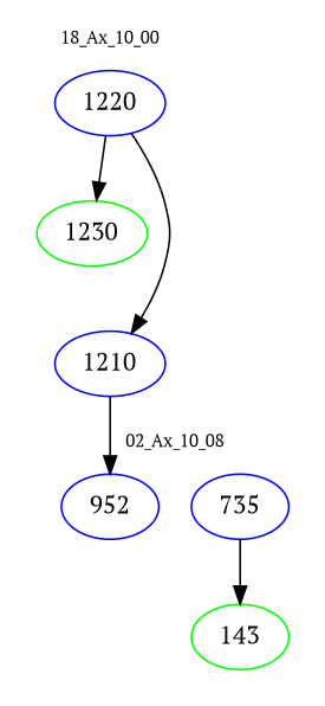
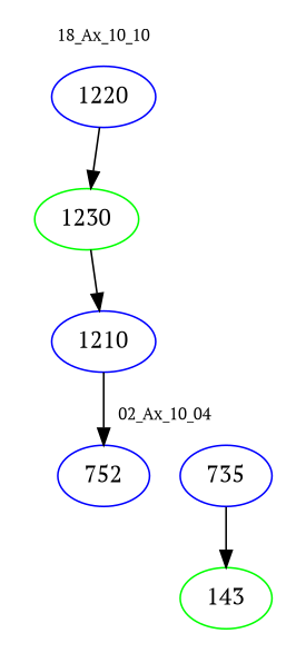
  digraph {
    fontname="PT Serif"
    node [color=blue fontname="PT Serif"]
    edge [color=black fontname="PT Serif"]
    n1 [label=1220]
    n2 [color=green label=1230]
    n3 [label=1210]
    n4 [label=735]
    n5 [color=green label=143]
-   n6 [label=952]
+   n6 [label=752]
    subgraph cluster_1 {
      color=white
      fontsize=10
-     label="18_Ax_10_00"
+     label="18_Ax_10_10"
      n1
      n2
      n3
    }
    subgraph cluster_2 {
      color=white
      fontsize=10
-     label="02_Ax_10_08"
+     label="02_Ax_10_04"
      n4
      n5
      n6
    }
    n1 -> n2
-   n1 -> n3
+   n2 -> n3
    n3 -> n6
    n4 -> n5
  }
